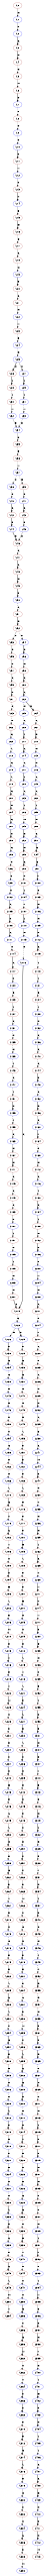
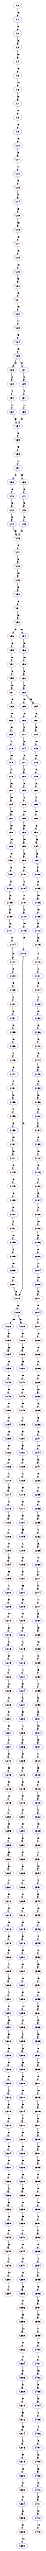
  strict digraph {
    node [color=brown]
    edge [style=bold]
    S1 [color=blue]
    S0
    S2 [color=blue]
    S3
    S4
    S5
    S6
    S7 [color=blue]
    S8
    S9 [color=blue]
    S10 [color=blue]
    S11
    S12 [color=blue]
    S13
    S14 [color=blue]
    S15
    S16
    S17
    S18
    S19 [color=blue]
    S20
    S21
    S22 [color=blue]
    S23
    S24 [color=blue]
    S25 [color=blue]
    S26
    S27 [color=blue]
    S28
    S29 [color=blue]
    S30
    S31 [color=blue]
    S32 [color=blue]
    S33 [color=blue]
    S34 [color=blue]
    S35
    S36
    S37 [color=blue]
    S38 [color=blue]
    S39
    S40 [color=blue]
    S41 [color=blue]
    S42
    S43
    S44 [color=blue]
    S45 [color=blue]
    S46
    S47
    S48
    S49
    S50 [color=blue]
    S51
    S52
    S53
    S54 [color=blue]
    S55
    S56 [color=blue]
    S57
    S58
    S59
    S60
    S61
    S62 [color=blue]
    S63
    S64
    S65 [color=blue]
    S66
    S67
    S68 [color=blue]
    S69 [color=blue]
    S70
    S71
    S72 [color=blue]
    S73 [color=blue]
    S74 [color=blue]
    S75 [color=blue]
    S76 [color=blue]
    S77 [color=blue]
    S78
    S79 [color=blue]
    S80 [color=blue]
    S81
    S82
    S83 [color=blue]
    S84
    S85 [color=blue]
    S86
    S87 [color=blue]
    S88
    S89 [color=blue]
    S90
-   S91 [color=blue]
+   S91
    S92 [color=blue]
    S93 [color=blue]
    S94
    S95
    S96
    S97 [color=blue]
    S98
    S99 [color=blue]
    S100 [color=blue]
    S101
    S102 [color=blue]
    S103
    S104 [color=blue]
    S105
    S106 [color=blue]
    S107
    S108
    S109 [color=blue]
    S110 [color=blue]
    S111 [color=blue]
    S112 [color=blue]
    S113 [color=blue]
    S114
    S115
    S116 [color=blue]
    S117
    S118
    S119
    S120 [color=blue]
    S121 [color=blue]
    S122 [color=blue]
    S123
    S124
    S125 [color=blue]
    S126 [color=blue]
    S127
    S128 [color=blue]
    S129
    S130
    S131 [color=blue]
    S132 [color=blue]
    S133
    S134 [color=blue]
    S135
    S136 [color=blue]
    S137 [color=blue]
    S138 [color=blue]
    S139 [color=blue]
    S140
    S141
    S142 [color=blue]
    S143
    S144
    S145
    S146 [color=blue]
    S147 [color=blue]
    S148 [color=blue]
    S149
    S150
    S151
    S152 [color=blue]
    S153
    S154 [color=blue]
    S155 [color=blue]
    S156
    S157
    S158 [color=blue]
    S159
    S160 [color=blue]
    S161 [color=blue]
    S162
    S163 [color=blue]
    S164
    S165
    S166 [color=blue]
    S167
    S168 [color=blue]
    S169
    S170
    S171
    S172
    S173
    S174
    S175
    S176 [color=blue]
    S177
    S178 [color=blue]
    S179
    S180
    S181 [color=blue]
    S182
    S183
    S184 [color=blue]
    S185 [color=blue]
    S186
    S187 [color=blue]
    S188
    S189
    S190
    S191
    S192
    S193
    S194
    S195 [color=blue]
    S196 [color=blue]
    S197
    S198
    S199
    S200 [color=blue]
    S201 [color=blue]
    S202 [color=blue]
    S203 [color=blue]
    S204 [color=blue]
    S205 [color=blue]
    S206 [color=blue]
    S207
    S208 [color=blue]
    S209
    S210
    S211
    S212 [color=blue]
    S213 [color=blue]
    S214 [color=blue]
    S215
    S216 [color=blue]
    S217
    S218 [color=blue]
    S219 [color=blue]
    S220
    S221 [color=blue]
    S222
    S223
    S224 [color=blue]
    S225
    S226
    S227 [color=blue]
    S228
    S229
    S230 [color=blue]
    S231
    S232 [color=blue]
    S233
    S234 [color=blue]
    S235
    S236 [color=blue]
    S237 [color=blue]
    S238 [color=blue]
    S239
    S240
    S241 [color=blue]
    S242
    S243 [color=blue]
    S244 [color=blue]
    S245
    S246
    S247
    S248
    S249
    S250
    S251
    S252
    S253 [color=blue]
    S254 [color=blue]
    S255
    S256 [color=blue]
    S257
    S258 [color=blue]
    S259
    S260
    S261
    S262
    S263
    S264
    S265
    S266
    S267 [color=blue]
    S268 [color=blue]
    S269
    S270
    S271
    S272
    S273 [color=blue]
    S274
    S275 [color=blue]
    S276 [color=blue]
    S277
    S278 [color=blue]
    S279
    S280 [color=blue]
    S281 [color=blue]
    S282
    S283
    S284
    S285
    S286
    S287 [color=blue]
    S288
    S289
    S290
    S291
    S292
    S293 [color=blue]
    S294 [color=blue]
    S295
    S296
    S297 [color=blue]
    S298
    S299
    S300
    S301 [color=blue]
    S302 [color=blue]
    S303 [color=blue]
    S304 [color=blue]
    S305 [color=blue]
    S306 [color=blue]
    S307 [color=blue]
    S308 [color=blue]
    S309 [color=blue]
    S310
    S311 [color=blue]
    S312 [color=blue]
    S313 [color=blue]
    S314
    S315
    S316
    S317
    S318 [color=blue]
    S319 [color=blue]
    S320
    S321 [color=blue]
    S322 [color=blue]
    S323 [color=blue]
    S324 [color=blue]
    S325 [color=blue]
    S326 [color=blue]
    S327 [color=blue]
    S328
    S329 [color=blue]
    S330
    S331
    S332
    S333 [color=blue]
    S334
    S335
    S336
    S337 [color=blue]
    S338
    S339 [color=blue]
    S340
    S341 [color=blue]
    S342
    S343
    S344
    S345
    S346 [color=blue]
    S347 [color=blue]
    S348
    S349 [color=blue]
    S350 [color=blue]
    S351
    S352
    S353 [color=blue]
    S354
    S355
    S356
    S357
    S358
    n360 [color=blue label=S859]
    S360
    S361
    S362
    S363 [color=blue]
    S364 [color=blue]
    S365 [color=blue]
    S366 [color=blue]
    S367 [color=blue]
    S368 [color=blue]
    S369
    S370
    S371
    S372
    S373
    S374
    S375
    S376
    S377
    S378 [color=blue]
    S379 [color=blue]
    S380 [color=blue]
    S381
    S382
    S383
    S384 [color=blue]
    S385
    S386
    S387
    S388
    S389 [color=blue]
    S390 [color=blue]
    S391
    S392
    S393 [color=blue]
    S394 [color=blue]
    S395
    S396 [color=blue]
    S397
    S398
    S399
    S400 [color=blue]
    S401 [color=blue]
    S402 [color=blue]
    S403 [color=blue]
    S404 [color=blue]
    S405 [color=blue]
    S406 [color=blue]
    S407 [color=blue]
    S408
    S409 [color=blue]
    S410 [color=blue]
    S411
    S412 [color=blue]
    S413
    S1 -> S2 [label=L style=solid]
    S0 -> S1 [label=K style=solid]
    S2 -> S3 [label=G]
    S3 -> S4 [label=R]
    S4 -> S5 [label=R style=dashed]
    S5 -> S6 [label=W style=solid]
    S6 -> S7 [label=D]
    S7 -> S8 [label=P style=dashed]
    S8 -> S9 [label=D style=dashed]
    S9 -> S10 [label=T style=dashed]
    S10 -> S11 [label=L]
    S11 -> S12 [label=V style=solid]
    S12 -> S13 [label=L style=solid]
    S13 -> S14 [label=Y]
    S14 -> S15 [label=F style=solid]
    S15 -> S16 [label=H]
    S16 -> S17 [label=Q style=dashed]
    S17 -> S18 [label=C style=solid]
    S18 -> S19 [label=K style=dashed]
    S19 -> S20 [label=E]
    S20 -> S21 [label=C style=solid]
    S21 -> S22 [label=K style=solid]
    S22 -> S23 [label=V style=solid]
    S23 -> S24 [label=F style=dashed]
    S24 -> S25 [label=R style=dashed]
    S25 -> S26 [label=A]
    S25 -> S27 [label=T style=solid]
    S26 -> S28 [label=S]
    S27 -> S29 [label=S]
    S28 -> S30 [label=S style=dashed]
    S29 -> S31 [label=S style=solid]
    S30 -> S32 [label=V style=solid]
    S31 -> S33 [label=V style=dashed]
    S32 -> S34 [label=F style=solid]
    S33 -> S34 [label=F style=dashed]
    S34 -> S35 [label=T style=solid]
    S35 -> S36 [label=E style=dashed]
    S36 -> S37 [label=V style=dashed]
    S37 -> S38 [label=L style=dashed]
    S37 -> S39 [label=H style=dashed]
    S38 -> S40 [label=T style=dashed]
    S39 -> S41 [label=T style=solid]
    S40 -> S42 [label=C]
    S41 -> S43 [label=C]
    S42 -> S44 [label=P]
    S43 -> S45 [label=P style=solid]
    S44 -> S46 [label=D]
    S45 -> S46 [label=D style=solid]
    S46 -> S47 [label=G style=dashed]
    S47 -> S48 [label=C]
    S48 -> S49 [label=K]
    S49 -> S50 [label=P]
    S50 -> S51 [label=C style=dashed]
    S51 -> S52 [label=R]
    S52 -> S53 [label=P style=solid]
    S52 -> S54 [label=L style=dashed]
    S53 -> S55 [label=Q style=solid]
    S54 -> S56 [label=Q]
    S55 -> S57 [label=E style=solid]
    S56 -> S58 [label=N style=solid]
    S57 -> S59 [label=G style=solid]
    S58 -> S60 [label=G]
    S59 -> S61 [label=D]
    S60 -> S62 [label=G]
    S61 -> S63 [label=G style=dashed]
    S62 -> S64 [label=N]
    S62 -> S65 [label=K style=dashed]
    S63 -> S66 [label=K style=dashed]
    S64 -> S67 [label=G style=dashed]
    S65 -> S68 [label=G style=dashed]
    S66 -> S69 [label=G style=solid]
    S67 -> S70 [label=R]
    S68 -> S71 [label=S]
    S69 -> S72 [label=S style=dashed]
    S70 -> S73 [label=K style=dashed]
    S71 -> S74 [label=G]
    S72 -> S75 [label=G style=solid]
    S73 -> S76 [label=R style=solid]
    S74 -> S77 [label=G style=dashed]
    S75 -> S78 [label=S style=solid]
    S76 -> S79 [label=G style=dashed]
    S77 -> S80 [label=S]
    S78 -> S81 [label=G]
    S79 -> S82 [label=G style=solid]
    S80 -> S83 [label=G style=solid]
    S81 -> S84 [label=Q]
    S82 -> S85 [label=S style=solid]
    S83 -> S86 [label=S style=solid]
    S84 -> S87 [label=G]
    S85 -> S88 [label=K style=solid]
    S86 -> S89 [label=M style=dashed]
    S87 -> S90 [label=A]
    S88 -> S91 [label=G style=dashed]
    S89 -> S92 [label=R]
    S90 -> S93 [label=G style=solid]
    S91 -> S94 [label=G]
    S92 -> S95 [label=K]
    S93 -> S96 [label=L style=dashed]
    S94 -> S97 [label=G]
    S95 -> S98 [label=G]
    S96 -> S99 [label=G style=solid]
    S97 -> S100 [label=V]
    S98 -> S101 [label=E style=solid]
    S99 -> S102 [label=A style=solid]
    S100 -> S103 [label=T style=solid]
    S101 -> S104 [label=S style=solid]
    S102 -> S105 [label=G]
    S103 -> S106 [label=N]
    S104 -> S107 [label=I style=dashed]
    S105 -> S108 [label=L]
    S106 -> S109 [label=K style=solid]
    S107 -> S110 [label=S]
    S108 -> S111 [label=G]
    S109 -> S112 [label=D]
    S110 -> S113 [label=K style=solid]
    S111 -> S114 [label=A style=dashed]
    S112 -> S115 [label=G]
    S113 -> S116 [label=K style=dashed]
    S114 -> S117 [label=G]
    S115 -> S118 [label=S style=dashed]
    S116 -> S119 [label=G]
    S117 -> S120 [label=L style=solid]
    S118 -> S121 [label=S style=solid]
    S119 -> S122 [label=G style=dashed]
    S120 -> S123 [label=G style=dashed]
    S121 -> S124 [label=G style=solid]
    S122 -> S125 [label=T]
    S122 -> S126 [label=D style=solid]
    S123 -> S127 [label=S style=solid]
    S124 -> S128 [label=S style=dashed]
    S125 -> S129 [label=P style=solid]
    S126 -> S130 [label=P]
    S127 -> S131 [label=G style=solid]
    S128 -> S132 [label=A style=solid]
    S129 -> S133 [label=G]
    S130 -> S134 [label=G]
    S131 -> S135 [label=A style=dashed]
    S132 -> S136 [label=G style=solid]
    S133 -> S137 [label=G]
    S134 -> S138 [label=G style=dashed]
    S135 -> S139 [label=K style=dashed]
    S136 -> S140 [label=G style=solid]
    S137 -> S141 [label=Q style=dashed]
    S138 -> S142 [label=D style=dashed]
    S139 -> S143 [label=S style=dashed]
    S140 -> S144 [label=G style=dashed]
    S141 -> S145 [label=Q style=dashed]
    S142 -> S146 [label=K style=solid]
    S143 -> S147 [label=G style=dashed]
    S144 -> S148 [label=T]
    S145 -> S149 [label=K style=solid]
    S146 -> S150 [label=T style=dashed]
    S147 -> S151 [label=S style=dashed]
    S148 -> S152 [label=G style=dashed]
    S149 -> S153 [label=S style=dashed]
    S150 -> S154 [label=T style=dashed]
    S151 -> S155 [label=A]
    S152 -> S156 [label=R]
    S153 -> S157 [label=P style=solid]
    S154 -> S158 [label=G style=dashed]
    S155 -> S159 [label=S style=dashed]
    S156 -> S160 [label=G style=solid]
    S157 -> S161 [label=P]
    S158 -> S162 [label=D style=dashed]
    S159 -> S163 [label=G style=solid]
    S160 -> S164 [label=I]
    S161 -> S165 [label=P style=solid]
    S162 -> S166 [label=K style=dashed]
    S163 -> S167 [label=K style=solid]
    S164 -> S168 [label=L style=dashed]
    S165 -> S169 [label=S style=solid]
    S166 -> S170 [label=S style=dashed]
    S167 -> S171 [label=K]
    S168 -> S172 [label=N style=solid]
    S169 -> S173 [label=R style=dashed]
    S170 -> S174 [label=G]
    S171 -> S175 [label=G style=dashed]
    S172 -> S176 [label=G style=solid]
    S173 -> S177 [label=P style=dashed]
    S174 -> S178 [label=Y style=solid]
    S175 -> S179 [label=G style=dashed]
    S176 -> S180 [label=S style=dashed]
    S177 -> S181 [label=P style=solid]
    S178 -> S182 [label=C]
    S179 -> S183 [label=G style=dashed]
    S180 -> S184 [label=G]
    S181 -> S185 [label=H]
    S182 -> S186 [label=V style=dashed]
    S183 -> S187 [label=E style=solid]
    S184 -> S188 [label=S style=solid]
    S185 -> S189 [label=S style=dashed]
    S186 -> S190 [label=A style=dashed]
    S187 -> S191 [label=S style=solid]
    S188 -> S192 [label=K style=solid]
    S189 -> S193 [label=P style=dashed]
    S190 -> S194 [label=T]
    S191 -> S195 [label=A style=dashed]
    S192 -> S196 [label=D]
    S193 -> S197 [label=P style=solid]
    S194 -> S198 [label=E style=dashed]
    S195 -> S199 [label=S style=solid]
    S196 -> S200 [label=P style=solid]
    S197 -> S201 [label=E style=solid]
    S198 -> S202 [label=S style=dashed]
    S199 -> S203 [label=K style=dashed]
    S200 -> S204 [label=V style=solid]
    S201 -> S205 [label=K style=solid]
    S202 -> S206 [label=F style=dashed]
    S203 -> S207 [label=K style=dashed]
    S204 -> S208 [label=K style=solid]
    S205 -> S209 [label=A style=dashed]
    S206 -> S210 [label=M style=dashed]
    S207 -> S119 [label=G]
    S208 -> S211 [label=G]
    S209 -> S212 [label=R style=solid]
    S210 -> S213 [label=R style=solid]
    S211 -> S214 [label=L style=dashed]
    S212 -> S215 [label=S style=solid]
    S213 -> S216 [label=V]
    S214 -> S217 [label=I style=solid]
    S215 -> S218 [label=V style=dashed]
    S216 -> S219 [label=R style=solid]
    S217 -> S220 [label=G style=dashed]
    S218 -> S221 [label=S style=dashed]
    S219 -> S222 [label=V style=solid]
    S220 -> S223 [label=L style=dashed]
    S221 -> S224 [label=P]
    S222 -> S225 [label=W]
    S223 -> S226 [label=G style=solid]
    S224 -> S227 [label=S]
    S225 -> S228 [label=A style=dashed]
    S226 -> S229 [label=R style=dashed]
    S227 -> S230 [label=F]
    S228 -> S231 [label=P style=dashed]
    S229 -> S232 [label=R]
    S230 -> S233 [label=S style=dashed]
    S231 -> S234 [label=F style=dashed]
    S232 -> S235 [label=G style=solid]
    S233 -> S236 [label=L]
    S234 -> S237 [label=L style=solid]
    S235 -> S238 [label=E style=solid]
    S236 -> S239 [label=A]
    S237 -> S240 [label=T]
    S238 -> S241 [label=C style=solid]
    S239 -> S242 [label=R style=solid]
    S240 -> S243 [label=E style=solid]
    S241 -> S244 [label=M style=solid]
    S242 -> S245 [label=T]
    S243 -> S246 [label=R style=solid]
    S244 -> S247 [label=T]
    S245 -> S248 [label=P style=solid]
    S246 -> S249 [label=C style=dashed]
    S247 -> S250 [label=A style=dashed]
    S248 -> S251 [label=L style=solid]
    S249 -> S252 [label=S style=solid]
    S250 -> S253 [label=Y style=dashed]
    S251 -> S254 [label=R style=dashed]
    S252 -> S255 [label=Q]
    S253 -> S256 [label=N style=dashed]
    S254 -> S257 [label=L]
    S255 -> S258 [label=R style=dashed]
    S256 -> S259 [label=N]
    S257 -> S260 [label=L style=solid]
    S258 -> S261 [label=G]
    S259 -> S262 [label=S style=solid]
    S260 -> S263 [label=P style=solid]
    S261 -> S264 [label=P]
    S262 -> S265 [label=C]
    S263 -> S266 [label=W style=dashed]
    S264 -> S267 [label=V style=dashed]
    S265 -> S268 [label=Y style=dashed]
    S266 -> S269 [label=L style=dashed]
    S267 -> S270 [label=F style=dashed]
    S268 -> S271 [label=V]
    S269 -> S272 [label=Q style=dashed]
    S270 -> S273 [label=A style=solid]
    S271 -> S274 [label=Y]
    S272 -> S275 [label=K style=solid]
    S273 -> S276 [label=Q style=dashed]
    S274 -> S277 [label=V style=dashed]
    S275 -> S278 [label=P]
    S276 -> S279 [label=F style=solid]
    S277 -> S280 [label=P]
    S278 -> S281 [label=F style=solid]
    S279 -> S282 [label=R style=solid]
    S280 -> S283 [label=Q]
    S281 -> S284 [label=P style=dashed]
    S282 -> S285 [label=S style=dashed]
    S283 -> S286 [label=N style=dashed]
    S284 -> S287 [label=C style=dashed]
    S285 -> S288 [label=C]
    S286 -> S289 [label=L style=solid]
    S287 -> S290 [label=P style=solid]
    S288 -> S291 [label=S style=solid]
    S289 -> S292 [label=F style=solid]
    S290 -> S293 [label=W style=dashed]
    S291 -> S294 [label=L style=dashed]
    S292 -> S295 [label=S style=solid]
    S293 -> S296 [label=L style=solid]
    S294 -> S297 [label=G]
    S295 -> S298 [label=T]
    S296 -> S299 [label=S]
    S297 -> S300 [label=R]
    S298 -> S301 [label=P]
    S299 -> S302 [label=C]
    S300 -> S303 [label=H style=solid]
    S301 -> S304 [label=N]
    S302 -> S305 [label=G]
    S303 -> S306 [label=A style=solid]
    S304 -> S307 [label=D]
    S305 -> S308 [label=A]
    S306 -> S309 [label=T style=dashed]
    S307 -> S310 [label=I style=solid]
    S308 -> S311 [label=F style=dashed]
    S309 -> S312 [label=S]
    S310 -> S313 [label=F]
    S311 -> S314 [label=A]
    S312 -> S315 [label=L]
    S313 -> S316 [label=D style=dashed]
    S314 -> S317 [label=V]
    S315 -> S318 [label=F style=solid]
    S316 -> S319 [label=N]
    S317 -> S320 [label=R style=solid]
    S318 -> S321 [label=L style=solid]
    S319 -> S322 [label=S]
    S320 -> S323 [label=A style=solid]
    S321 -> S324 [label=R style=solid]
    S322 -> S325 [label=R style=solid]
    S323 -> S326 [label=R style=solid]
    S324 -> S327 [label=A style=solid]
    S325 -> S328 [label=F style=solid]
    S326 -> S329 [label=G style=solid]
    S327 -> S330 [label=A style=dashed]
    S328 -> S331 [label=I style=dashed]
    S329 -> S332 [label=G]
    S330 -> S333 [label=S]
    S331 -> S334 [label=A]
    S332 -> S335 [label=T style=dashed]
    S333 -> S336 [label=T]
    S334 -> S337 [label=S style=solid]
    S335 -> S338 [label=N]
    S336 -> S339 [label=C style=solid]
    S337 -> S340 [label=D]
    S338 -> S341 [label=V style=dashed]
    S339 -> S342 [label=P style=dashed]
    S340 -> S343 [label=Q style=solid]
    S341 -> S344 [label=A style=dashed]
    S342 -> S345 [label=C]
    S343 -> S346 [label=N style=dashed]
    S344 -> S347 [label=T style=dashed]
    S345 -> S348 [label=S style=solid]
    S346 -> S349 [label=S style=dashed]
    S347 -> S350 [label=A style=dashed]
    S348 -> S351 [label=M style=solid]
    S349 -> S352 [label=Y style=dashed]
    S350 -> S353 [label=G]
    S351 -> S354 [label=V style=solid]
    S352 -> S355 [label=R]
    S353 -> S356 [label=L style=dashed]
    S355 -> S357 [label=R style=dashed]
    S356 -> S358 [label=G]
    S357 -> n360 [label=K style=dashed]
    S358 -> S360 [label=W]
    n360 -> S361 [label=P]
    S360 -> S362 [label=A style=dashed]
    S361 -> S363 [label=L]
    S362 -> S364 [label=Y style=dashed]
    S363 -> S365 [label=R]
    S364 -> S366 [label=L]
    S365 -> S367 [label=F style=dashed]
    S366 -> S368 [label=L]
    S367 -> S369 [label=Q]
    S368 -> S370 [label=P style=dashed]
    S369 -> S371 [label=E style=dashed]
    S370 -> S372 [label=R]
    S371 -> S373 [label=K style=solid]
    S372 -> S374 [label=G]
    S373 -> S375 [label=S]
    S374 -> S376 [label=S]
    S375 -> S377 [label=L]
    S376 -> S378 [label=R style=solid]
    S377 -> S379 [label=L]
    S378 -> S380 [label=Q style=solid]
    S379 -> S381 [label=K]
    S380 -> S382 [label=L style=solid]
    S381 -> S383 [label=H]
    S382 -> S384 [label=A style=dashed]
    S383 -> S385 [label=P style=solid]
    S384 -> S386 [label=C]
    S385 -> S387 [label=L style=solid]
    S386 -> S388 [label=P style=solid]
    S387 -> S389 [label=N style=solid]
    S388 -> S390 [label=M style=dashed]
    S389 -> S391 [label=S style=solid]
    S391 -> S392 [label=I]
    S392 -> S393 [label=P style=dashed]
    S393 -> S394 [label=S style=dashed]
    S394 -> S395 [label=V]
    S395 -> S396 [label=F style=solid]
    S396 -> S397 [label=T]
    S397 -> S398 [label=K]
    S398 -> S399 [label=I style=solid]
    S399 -> S400 [label=R style=solid]
    S400 -> S401 [label=S style=dashed]
    S401 -> S402 [label=H]
    S402 -> S403 [label=L]
    S403 -> S404 [label=A]
    S404 -> S405 [label=S style=solid]
    S405 -> S406 [label=S style=dashed]
    S406 -> S407 [label=G style=solid]
    S407 -> S408 [label=C]
    S408 -> S409 [label=R]
    S409 -> S410 [label=A style=solid]
    S410 -> S411 [label=T]
    S411 -> S412 [label=A]
    S412 -> S413 [label=M style=dashed]
  }
